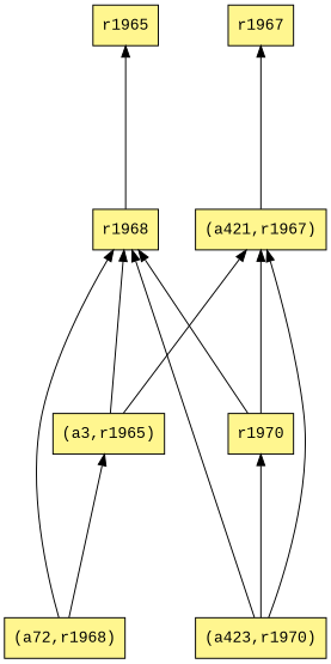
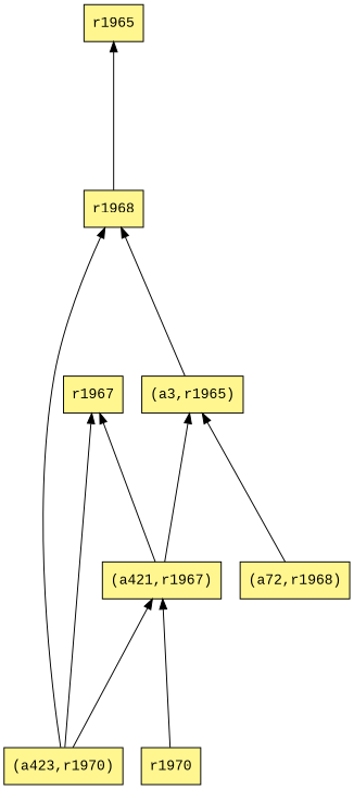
  digraph {
    fontname="Liberation Mono"
    rankdir=BT
    ranksep=2.0
    node [fillcolor=khaki1 fontname="Liberation Mono" shape=record style=filled]
    edge [fontname="Liberation Mono"]
    n1 [label="{r1968}"]
    n2 [label="{r1965}"]
    n3 [label="{(a423,r1970)}"]
    n4 [label="{(a421,r1967)}"]
    n5 [label="{r1970}"]
    n6 [label="{(a72,r1968)}"]
    n7 [label="{(a3,r1965)}"]
    n8 [label="{r1967}"]
    n1 -> n2
    n3 -> n1
    n3 -> n4
-   n3 -> n5
-   n7 -> n4
+   n3 -> n8
+   n4 -> n7
    n4 -> n8
-   n5 -> n1
    n5 -> n4
-   n6 -> n1
    n6 -> n7
    n7 -> n1
  }
